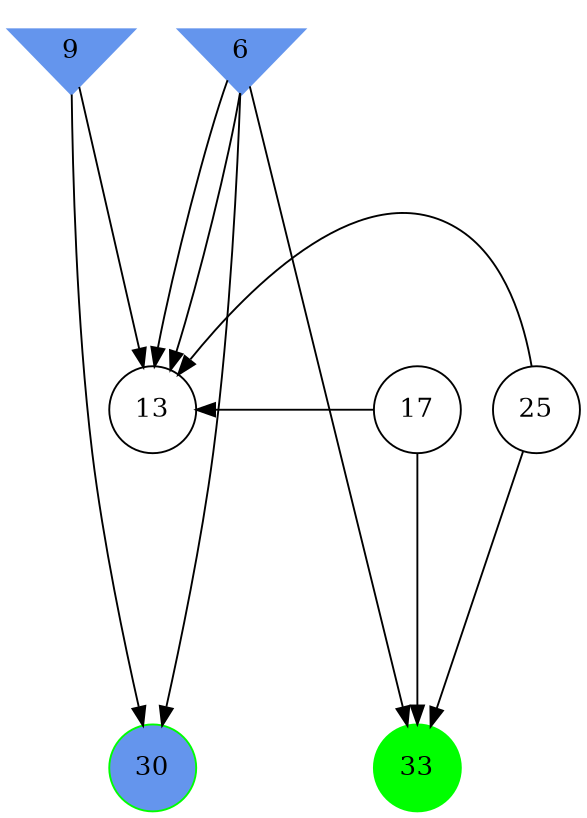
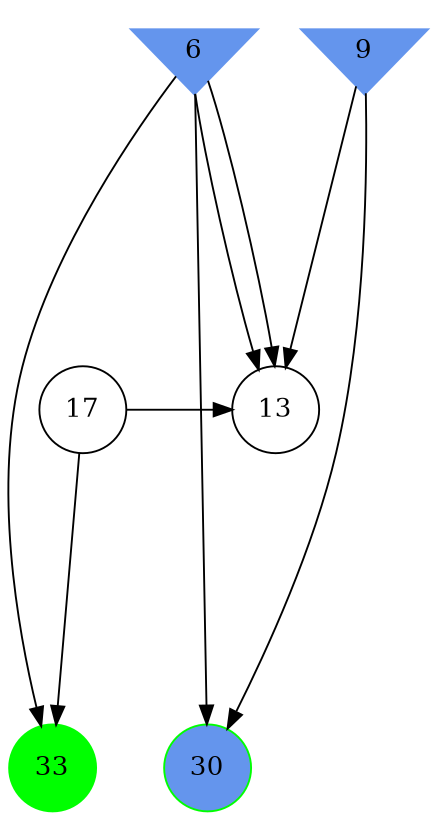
  digraph {
    ranksep=2.0
    node [color=black shape=circle style=filled]
    6 [color=cornflowerblue shape=invtriangle]
    9 [color=cornflowerblue shape=invtriangle]
    13 [style=""]
    17 [style=""]
-   25 [style=""]
    30 [color=green fillcolor=cornflowerblue]
    n7 [color=green label=33]
    subgraph sub_1 {
      rank=same
      6
      9
    }
    subgraph sub_2 {
      rank=same
      13
      17
-     25
    }
    subgraph sub_3 {
      rank=same
      30
      n7
    }
    6 -> 13
    6 -> 13
    6 -> 30
    6 -> n7
    9 -> 13
    9 -> 30
    17 -> 13
    17 -> n7
-   25 -> 13
-   25 -> n7
  }
